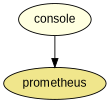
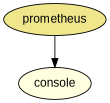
  digraph {
    data_dir="/var/lib/vector"
    fontname="Liberation Sans"
    node [style=filled fontname="Liberation Sans"]
    console [encoding=json type=console fillcolor=lightyellow]
    prometheus [hosts="http://127.0.0.1:9090,http://127.0.0.1:9090" scrape_interval_secs=2 type=prometheus fillcolor=khaki]
    subgraph sub_1 {
      console
    }
    subgraph sub_2 {
      prometheus
    }
-   console -> prometheus [fontname="Liberation Sans"]
+   prometheus -> console [fontname="Liberation Sans"]
  }
